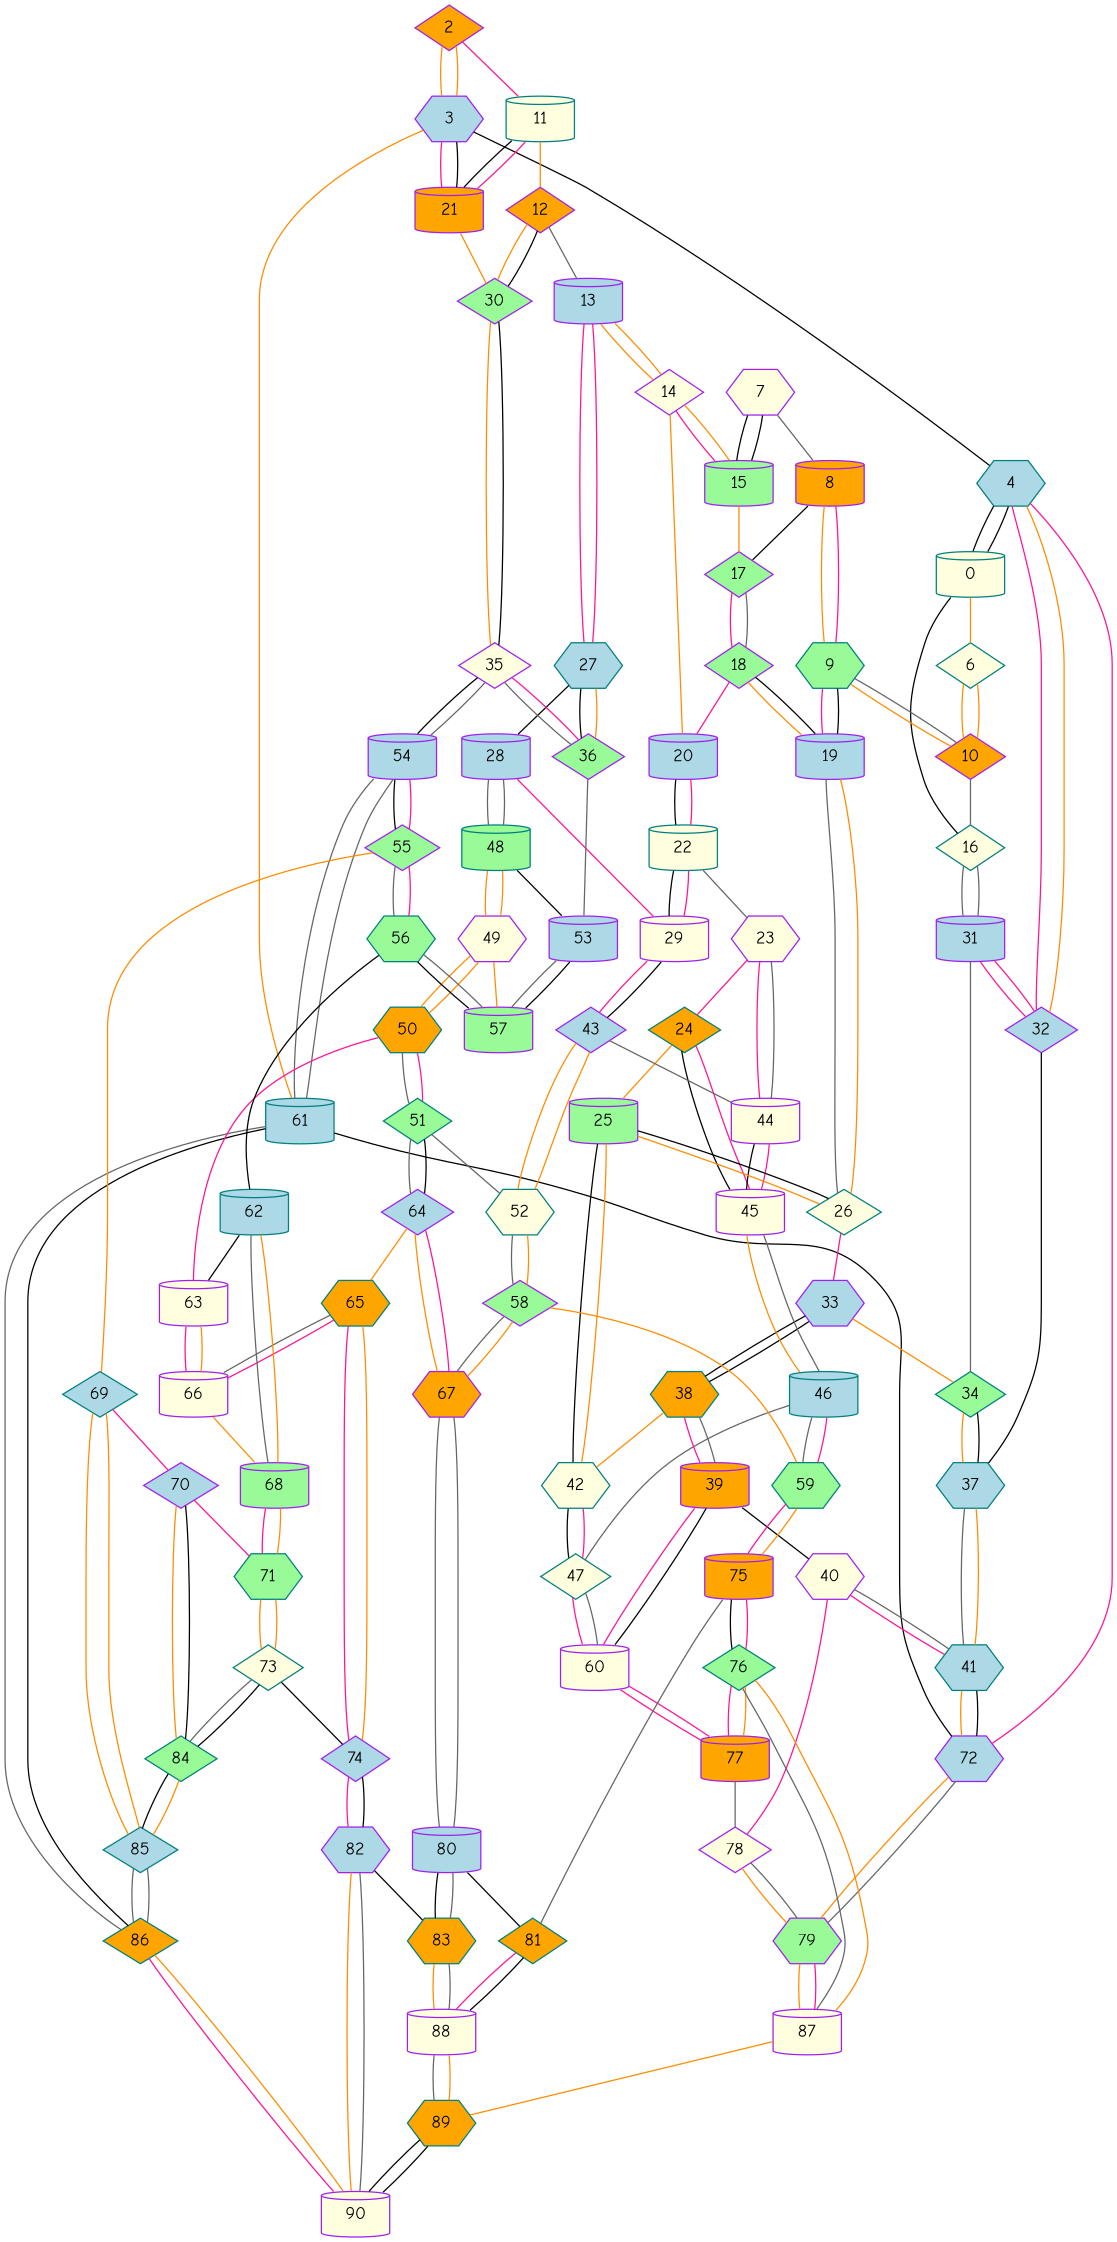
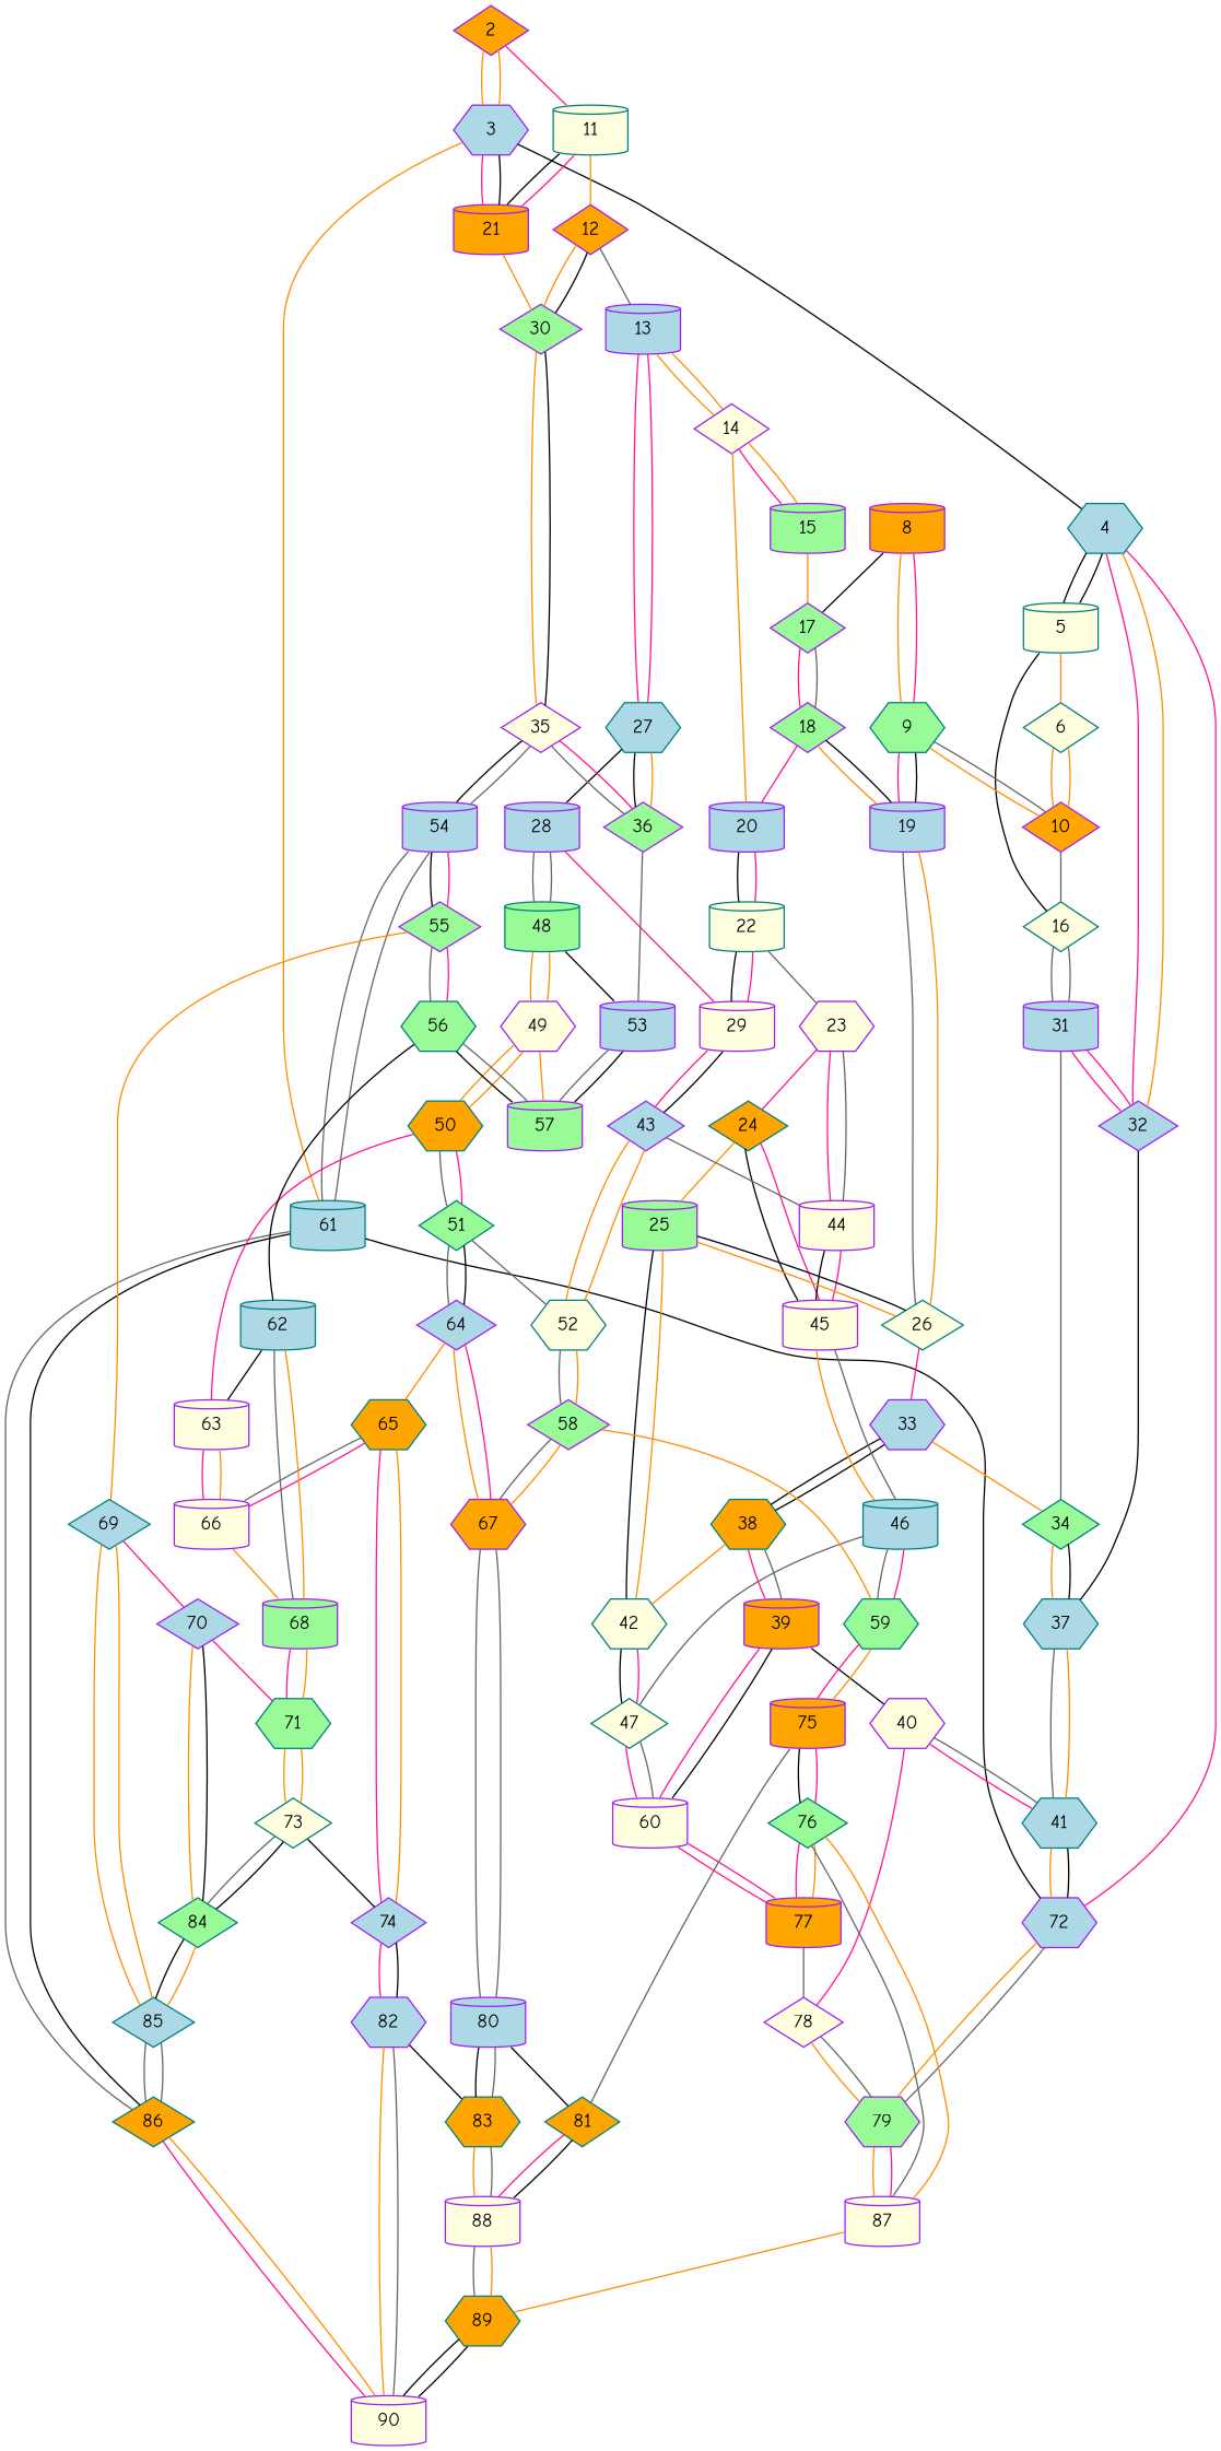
  graph {
    fontname="Comic Neue"
    node [color=purple fillcolor=lightblue fontname="Comic Neue" shape=cylinder style=filled]
    edge [color=darkorange fontname="Comic Neue"]
    2 [fillcolor=orange shape=diamond]
    3 [shape=hexagon]
    11 [color=teal fillcolor=lightyellow]
-   7 [fillcolor=lightyellow shape=hexagon]
    8 [fillcolor=orange]
    15 [fillcolor=palegreen]
    4 [color=teal shape=hexagon]
    21 [fillcolor=orange]
    61 [color=teal]
    12 [fillcolor=orange shape=diamond]
-   5 [color=teal fillcolor=lightyellow label=0]
+   5 [color=teal fillcolor=lightyellow]
    32 [shape=diamond]
    72 [shape=hexagon]
    30 [fillcolor=palegreen shape=diamond]
    86 [color=teal fillcolor=orange shape=diamond]
    6 [color=teal fillcolor=lightyellow shape=diamond]
    16 [color=teal fillcolor=lightyellow shape=diamond]
    37 [color=teal shape=hexagon]
    79 [fillcolor=palegreen shape=hexagon]
    10 [fillcolor=orange shape=diamond]
    31
    9 [color=teal fillcolor=palegreen shape=hexagon]
    17 [fillcolor=palegreen shape=diamond]
    19
    18 [fillcolor=palegreen shape=diamond]
    26 [color=teal fillcolor=lightyellow shape=diamond]
    13
    14 [fillcolor=lightyellow shape=diamond]
    27 [color=teal shape=hexagon]
    35 [fillcolor=lightyellow shape=diamond]
    20
    28
    36 [fillcolor=palegreen shape=diamond]
    22 [color=teal fillcolor=lightyellow]
    34 [color=teal fillcolor=palegreen shape=diamond]
    33 [shape=hexagon]
    23 [fillcolor=lightyellow shape=hexagon]
    29 [fillcolor=lightyellow]
    24 [color=teal fillcolor=orange shape=diamond]
    44 [fillcolor=lightyellow]
    43 [shape=diamond]
    25 [fillcolor=palegreen]
    45 [fillcolor=lightyellow]
    42 [color=teal fillcolor=lightyellow shape=hexagon]
    46 [color=teal]
    47 [color=teal fillcolor=lightyellow shape=diamond]
    38 [color=teal fillcolor=orange shape=hexagon]
    48 [color=teal fillcolor=palegreen]
    53
    49 [fillcolor=lightyellow shape=hexagon]
    52 [color=teal fillcolor=lightyellow shape=hexagon]
    54
    41 [color=teal shape=hexagon]
    39 [fillcolor=orange]
    55 [fillcolor=palegreen shape=diamond]
    57 [fillcolor=palegreen]
    40 [fillcolor=lightyellow shape=hexagon]
    60 [fillcolor=lightyellow]
    78 [fillcolor=lightyellow shape=diamond]
    77 [fillcolor=orange]
    58 [fillcolor=palegreen shape=diamond]
    59 [color=teal fillcolor=palegreen shape=hexagon]
    75 [fillcolor=orange]
    50 [color=teal fillcolor=orange shape=hexagon]
    51 [color=teal fillcolor=palegreen shape=diamond]
    63 [fillcolor=lightyellow]
    64 [shape=diamond]
    66 [fillcolor=lightyellow]
    67 [fillcolor=orange shape=hexagon]
    65 [color=teal fillcolor=orange shape=hexagon]
    56 [color=teal fillcolor=palegreen shape=hexagon]
    69 [color=teal shape=diamond]
    62 [color=teal]
    70 [shape=diamond]
    85 [color=teal shape=diamond]
    68 [fillcolor=palegreen]
    80
    76 [color=teal fillcolor=palegreen shape=diamond]
    81 [color=teal fillcolor=orange shape=diamond]
    90 [fillcolor=lightyellow]
    71 [color=teal fillcolor=palegreen shape=hexagon]
    74 [shape=diamond]
    82 [shape=hexagon]
    83 [color=teal fillcolor=orange shape=hexagon]
    73 [color=teal fillcolor=lightyellow shape=diamond]
    84 [color=teal fillcolor=palegreen shape=diamond]
    87 [fillcolor=lightyellow]
    88 [fillcolor=lightyellow]
    89 [color=teal fillcolor=orange shape=hexagon]
    2 -- 3
    2 -- 3
    2 -- 11 [color=deeppink]
    3 -- 4 [color=black]
    3 -- 21 [color=deeppink]
    3 -- 21 [color=black]
    3 -- 61
    11 -- 21 [color=black]
    11 -- 21 [color=deeppink]
    11 -- 12
-   7 -- 8 [color=gray40]
-   7 -- 15 [color=black]
-   7 -- 15 [color=black]
    8 -- 9
    8 -- 9 [color=deeppink]
    8 -- 17 [color=black]
    15 -- 17
    4 -- 5 [color=black]
    4 -- 5 [color=black]
    4 -- 32 [color=deeppink]
    4 -- 32
    4 -- 72 [color=deeppink]
    21 -- 30
    61 -- 72 [color=black]
    61 -- 86 [color=gray40]
    61 -- 86 [color=black]
    12 -- 30
    12 -- 30 [color=black]
    12 -- 13 [color=gray40]
    5 -- 6
    5 -- 16 [color=black]
    32 -- 37 [color=black]
    72 -- 79
    72 -- 79 [color=gray40]
    30 -- 35
    30 -- 35 [color=black]
    86 -- 90 [color=deeppink]
    86 -- 90
    6 -- 10
    6 -- 10
    16 -- 31 [color=gray40]
    16 -- 31 [color=gray40]
    37 -- 41 [color=gray40]
    37 -- 41
    79 -- 87
    79 -- 87 [color=deeppink]
    10 -- 16 [color=gray40]
    31 -- 32 [color=deeppink]
    31 -- 32 [color=deeppink]
    31 -- 34 [color=gray40]
    9 -- 10
    9 -- 10 [color=gray40]
    9 -- 19 [color=deeppink]
    9 -- 19 [color=black]
    17 -- 18 [color=deeppink]
    17 -- 18 [color=gray40]
    19 -- 26 [color=gray40]
    19 -- 26
    18 -- 19
    18 -- 19 [color=black]
    18 -- 20 [color=deeppink]
    26 -- 33 [color=deeppink]
    13 -- 14
    13 -- 14
    13 -- 27 [color=deeppink]
    13 -- 27 [color=deeppink]
    14 -- 15 [color=deeppink]
    14 -- 15
    14 -- 20
    27 -- 28 [color=black]
    27 -- 36 [color=black]
    27 -- 36
    35 -- 36 [color=gray40]
    35 -- 36 [color=deeppink]
    35 -- 54 [color=black]
    35 -- 54 [color=gray40]
    20 -- 22 [color=black]
    20 -- 22 [color=deeppink]
    28 -- 29 [color=deeppink]
    28 -- 48 [color=gray40]
    28 -- 48 [color=gray40]
    36 -- 53 [color=gray40]
    22 -- 23 [color=gray40]
    22 -- 29 [color=black]
    22 -- 29 [color=deeppink]
    34 -- 37
    34 -- 37 [color=black]
    33 -- 34
    33 -- 38 [color=black]
    33 -- 38 [color=black]
    23 -- 24 [color=deeppink]
    23 -- 44 [color=deeppink]
    23 -- 44 [color=gray40]
    29 -- 43 [color=deeppink]
    29 -- 43 [color=black]
    24 -- 25
    24 -- 45 [color=black]
    24 -- 45 [color=deeppink]
    44 -- 45 [color=black]
    44 -- 45 [color=deeppink]
    43 -- 44 [color=gray40]
    43 -- 52
    43 -- 52
    25 -- 26
    25 -- 26 [color=black]
    25 -- 42 [color=black]
    25 -- 42
    45 -- 46
    45 -- 46 [color=gray40]
    42 -- 47 [color=black]
    42 -- 47 [color=deeppink]
    46 -- 47 [color=gray40]
    46 -- 59 [color=gray40]
    46 -- 59 [color=deeppink]
    47 -- 60 [color=deeppink]
    47 -- 60 [color=gray40]
    38 -- 42
    38 -- 39 [color=deeppink]
    38 -- 39 [color=gray40]
    48 -- 53 [color=black]
    48 -- 49
    48 -- 49
    53 -- 57 [color=gray40]
    53 -- 57 [color=black]
    49 -- 57
    49 -- 50
    49 -- 50
    52 -- 58 [color=gray40]
    52 -- 58
    54 -- 61 [color=gray40]
    54 -- 61 [color=gray40]
    54 -- 55 [color=black]
    54 -- 55 [color=deeppink]
    41 -- 72
    41 -- 72 [color=black]
    39 -- 40 [color=black]
    39 -- 60 [color=deeppink]
    39 -- 60 [color=black]
    55 -- 56 [color=gray40]
    55 -- 56 [color=deeppink]
    55 -- 69
    40 -- 41 [color=deeppink]
    40 -- 41 [color=gray40]
    40 -- 78 [color=deeppink]
    60 -- 77 [color=deeppink]
    60 -- 77 [color=deeppink]
    78 -- 79
    78 -- 79 [color=gray40]
    77 -- 78 [color=gray40]
    58 -- 59
    58 -- 67 [color=gray40]
    58 -- 67
    59 -- 75 [color=deeppink]
    59 -- 75
    75 -- 76 [color=black]
    75 -- 76 [color=deeppink]
    75 -- 81 [color=gray40]
    50 -- 51 [color=gray40]
    50 -- 51 [color=deeppink]
    50 -- 63 [color=deeppink]
    51 -- 52 [color=gray40]
    51 -- 64 [color=gray40]
    51 -- 64 [color=black]
    63 -- 66 [color=deeppink]
    63 -- 66
    64 -- 67
    64 -- 67 [color=deeppink]
    64 -- 65
    66 -- 68
    67 -- 80 [color=gray40]
    67 -- 80 [color=gray40]
    65 -- 66 [color=gray40]
    65 -- 66 [color=deeppink]
    65 -- 74 [color=deeppink]
    65 -- 74
    56 -- 57 [color=black]
    56 -- 57 [color=gray40]
    56 -- 62 [color=black]
    69 -- 70 [color=deeppink]
    69 -- 85
    69 -- 85
    62 -- 63 [color=black]
    62 -- 68 [color=gray40]
    62 -- 68
    70 -- 71 [color=deeppink]
    70 -- 84
    70 -- 84 [color=black]
    85 -- 86 [color=gray40]
    85 -- 86 [color=gray40]
    68 -- 71 [color=deeppink]
    68 -- 71
    80 -- 81 [color=black]
    80 -- 83 [color=black]
    80 -- 83 [color=gray40]
    76 -- 77 [color=deeppink]
    76 -- 77
    76 -- 87 [color=gray40]
    76 -- 87
    81 -- 88 [color=deeppink]
    81 -- 88 [color=black]
    71 -- 73
    71 -- 73
    74 -- 82 [color=deeppink]
    74 -- 82 [color=black]
    82 -- 90
    82 -- 90 [color=gray40]
    82 -- 83 [color=black]
    83 -- 88
    83 -- 88 [color=gray40]
    73 -- 74 [color=black]
    73 -- 84 [color=gray40]
    73 -- 84 [color=black]
    84 -- 85 [color=black]
    84 -- 85
    87 -- 89
    88 -- 89 [color=gray40]
    88 -- 89
    89 -- 90 [color=black]
    89 -- 90 [color=black]
  }
